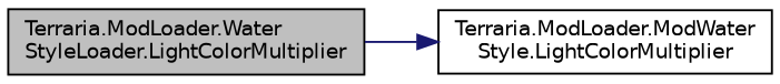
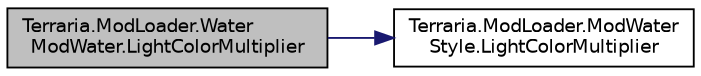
  digraph {
    rankdir=LR
    node [color=black fontname=Helvetica fontsize=10 shape=record style=filled]
-   n1 [fillcolor=grey75 fontcolor=black height=0.2 label="Terraria.ModLoader.Water\lStyleLoader.LightColorMultiplier" width=0.4]
+   n1 [fillcolor=grey75 fontcolor=black height=0.2 label="Terraria.ModLoader.Water\lModWater.LightColorMultiplier" width=0.4]
    n2 [fillcolor=white height=0.2 label="Terraria.ModLoader.ModWater\lStyle.LightColorMultiplier" width=0.4]
    n1 -> n2 [color=midnightblue fontname=Helvetica fontsize=10 labelfontname=Helvetica labelfontsize=10 style=solid]
  }
